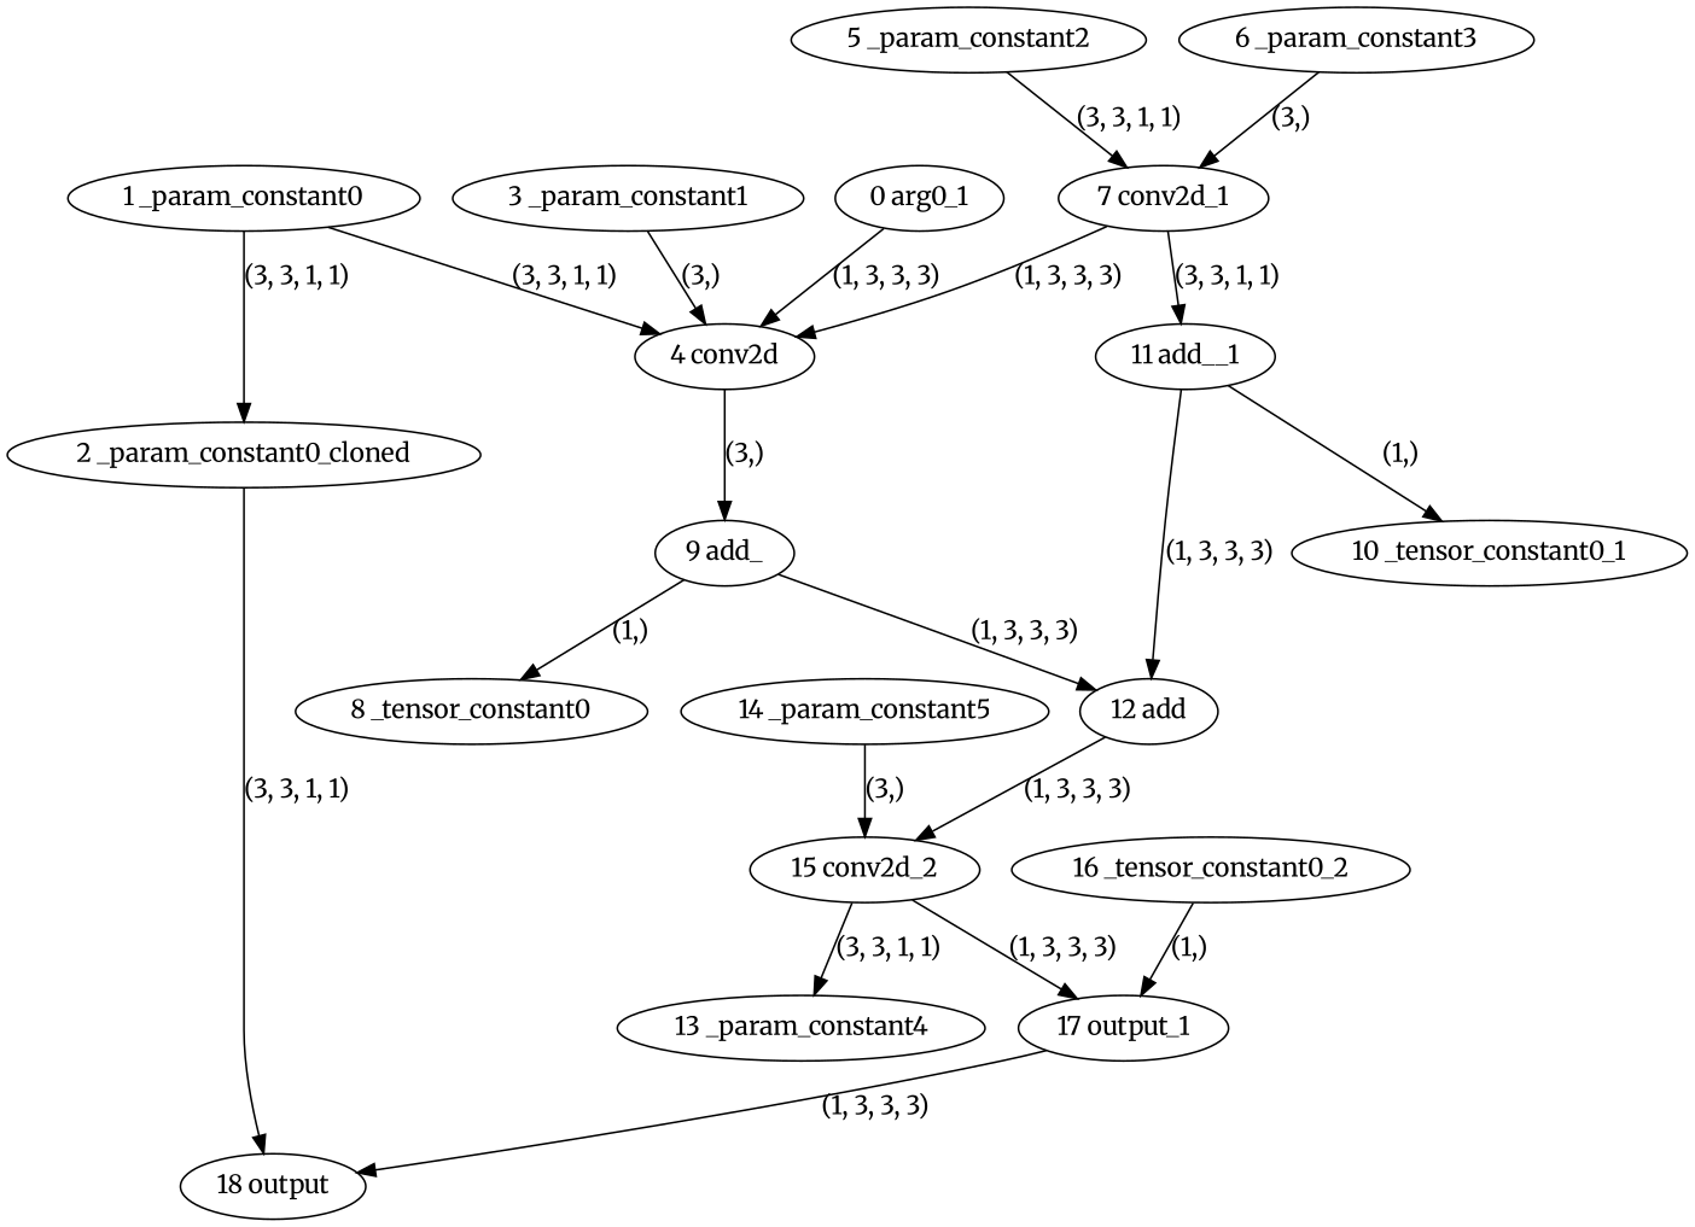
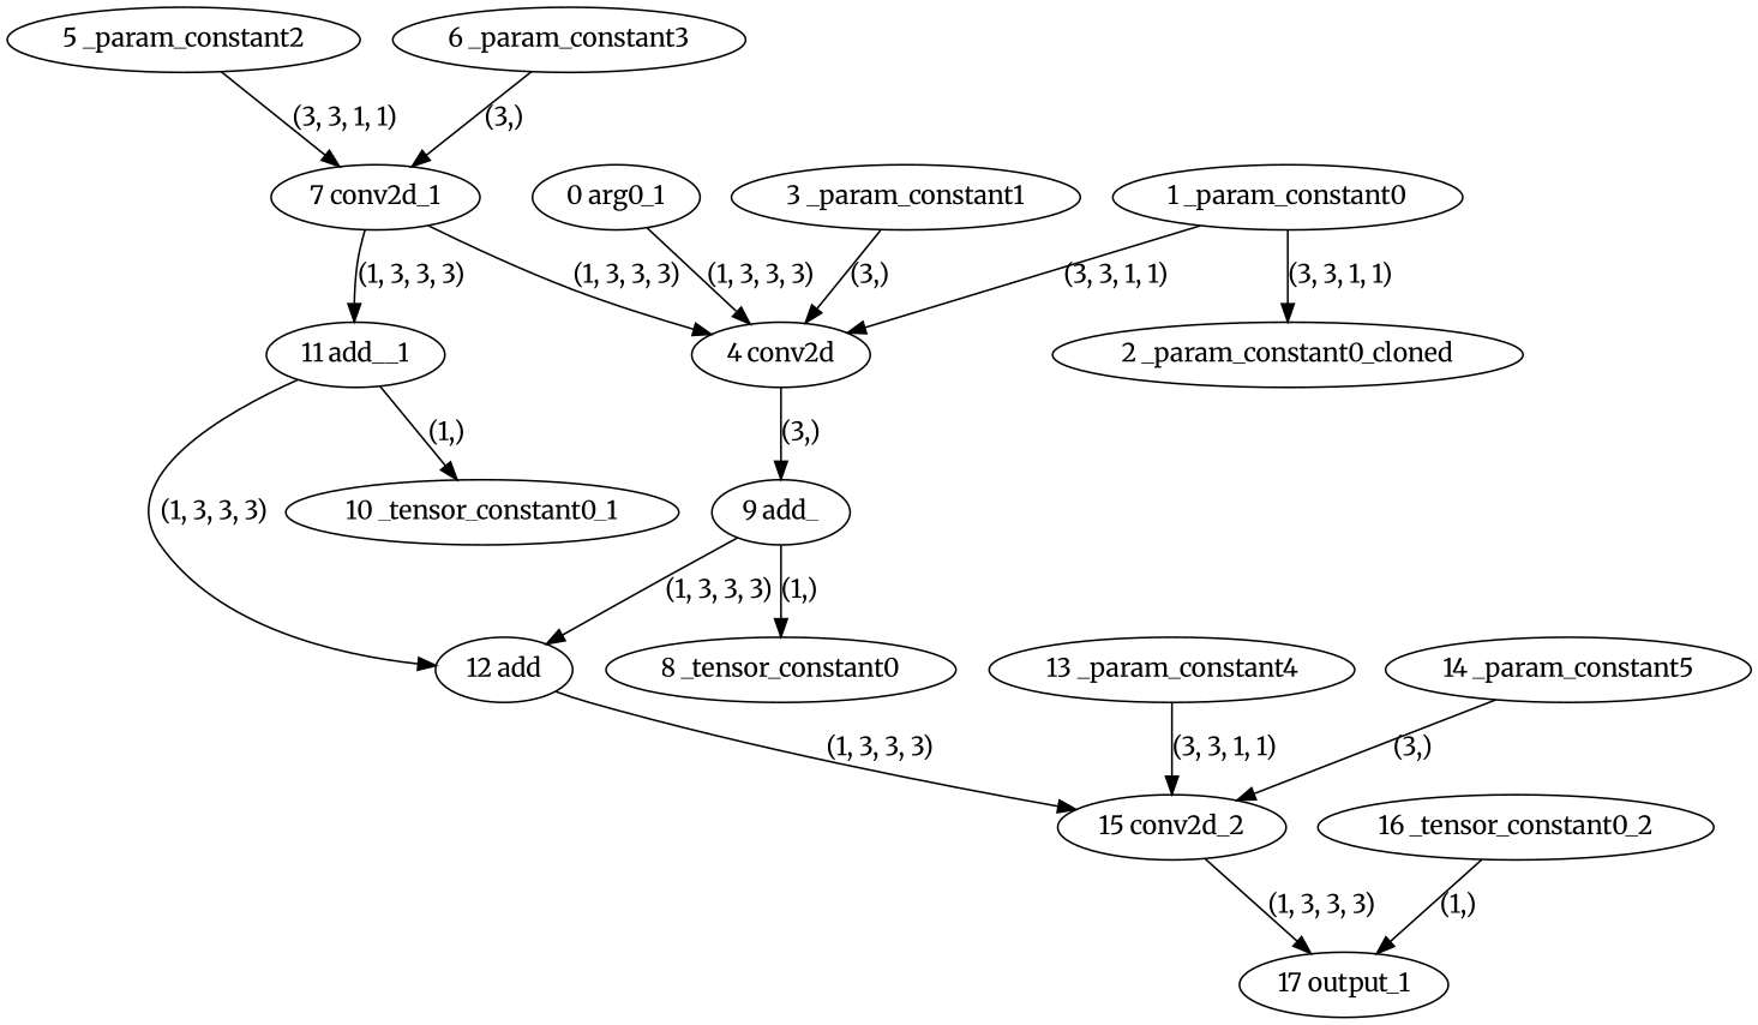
  strict digraph {
    fontname=Merriweather
    node [fontname=Merriweather type=get_attr]
    edge [fontname=Merriweather style=solid]
    "0 arg0_1" [type=input]
    "4 conv2d" [type=conv2d]
    "9 add_" [type=add_]
    "1 _param_constant0"
    "2 _param_constant0_cloned" [type=clone]
-   "18 output" [type=output]
    "3 _param_constant1"
    "7 conv2d_1" [type=conv2d]
    "11 add__1" [type=add_]
    "8 _tensor_constant0"
    "12 add" [type=add]
    "5 _param_constant2"
    "6 _param_constant3"
    "10 _tensor_constant0_1"
    "15 conv2d_2" [type=conv2d]
    n16 [label="17 output_1" type=add]
    "13 _param_constant4"
    "14 _param_constant5"
    "16 _tensor_constant0_2"
    "0 arg0_1" -> "4 conv2d" [label="(1, 3, 3, 3)"]
    "4 conv2d" -> "9 add_" [label="(3,)"]
    "9 add_" -> "8 _tensor_constant0" [label="(1,)"]
    "9 add_" -> "12 add" [label="(1, 3, 3, 3)"]
    "1 _param_constant0" -> "4 conv2d" [label="(3, 3, 1, 1)"]
    "1 _param_constant0" -> "2 _param_constant0_cloned" [label="(3, 3, 1, 1)"]
-   "2 _param_constant0_cloned" -> "18 output" [label="(3, 3, 1, 1)"]
    "3 _param_constant1" -> "4 conv2d" [label="(3,)"]
    "7 conv2d_1" -> "4 conv2d" [label="(1, 3, 3, 3)"]
-   "7 conv2d_1" -> "11 add__1" [label="(3, 3, 1, 1)"]
+   "7 conv2d_1" -> "11 add__1" [label="(1, 3, 3, 3)"]
    "11 add__1" -> "12 add" [label="(1, 3, 3, 3)"]
    "11 add__1" -> "10 _tensor_constant0_1" [label="(1,)"]
    "12 add" -> "15 conv2d_2" [label="(1, 3, 3, 3)"]
    "5 _param_constant2" -> "7 conv2d_1" [label="(3, 3, 1, 1)"]
    "6 _param_constant3" -> "7 conv2d_1" [label="(3,)"]
    "15 conv2d_2" -> n16 [label="(1, 3, 3, 3)"]
-   n16 -> "18 output" [label="(1, 3, 3, 3)"]
-   "15 conv2d_2" -> "13 _param_constant4" [label="(3, 3, 1, 1)"]
+   "13 _param_constant4" -> "15 conv2d_2" [label="(3, 3, 1, 1)"]
    "14 _param_constant5" -> "15 conv2d_2" [label="(3,)"]
    "16 _tensor_constant0_2" -> n16 [label="(1,)"]
  }
